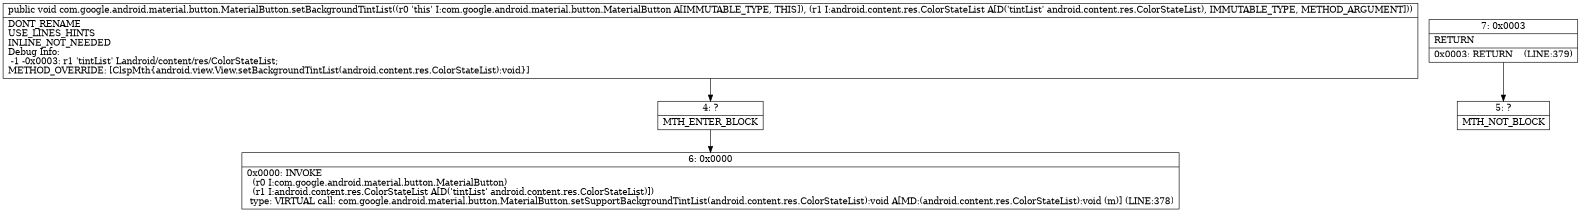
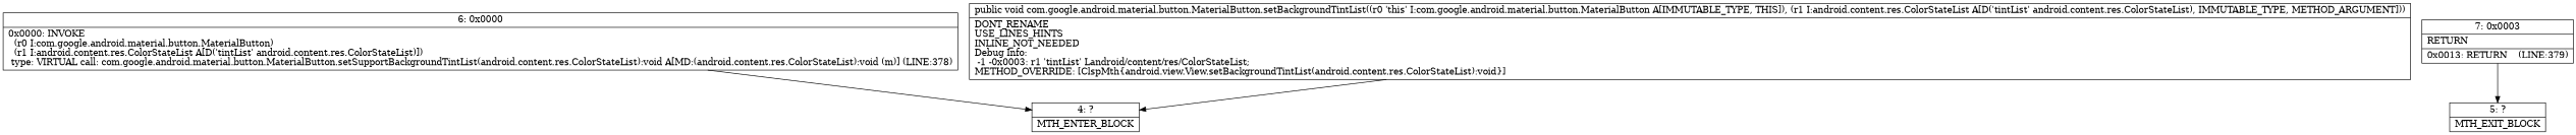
  digraph {
    node [shape=record]
    n1 [label="{4\:\ ?|MTH_ENTER_BLOCK\l}"]
    n2 [label="{6\:\ 0x0000|0x0000: INVOKE  \l  (r0 I:com.google.android.material.button.MaterialButton)\l  (r1 I:android.content.res.ColorStateList A[D('tintList' android.content.res.ColorStateList)])\l type: VIRTUAL call: com.google.android.material.button.MaterialButton.setSupportBackgroundTintList(android.content.res.ColorStateList):void A[MD:(android.content.res.ColorStateList):void (m)] (LINE:378)\l}"]
-   n3 [label="{7\:\ 0x0003|RETURN\l|0x0003: RETURN    (LINE:379)\l}"]
-   n4 [label="{5\:\ ?|MTH_NOT_BLOCK\l}"]
+   n3 [label="{7\:\ 0x0003|RETURN\l|0x0013: RETURN    (LINE:379)\l}"]
+   n4 [label="{5\:\ ?|MTH_EXIT_BLOCK\l}"]
    n5 [label="{public void com.google.android.material.button.MaterialButton.setBackgroundTintList((r0 'this' I:com.google.android.material.button.MaterialButton A[IMMUTABLE_TYPE, THIS]), (r1 I:android.content.res.ColorStateList A[D('tintList' android.content.res.ColorStateList), IMMUTABLE_TYPE, METHOD_ARGUMENT]))  | DONT_RENAME\lUSE_LINES_HINTS\lINLINE_NOT_NEEDED\lDebug Info:\l  \-1 \-0x0003: r1 'tintList' Landroid\/content\/res\/ColorStateList;\lMETHOD_OVERRIDE: [ClspMth\{android.view.View.setBackgroundTintList(android.content.res.ColorStateList):void\}]\l}"]
-   n1 -> n2
+   n2 -> n1
    n3 -> n4
    n5 -> n1
  }
